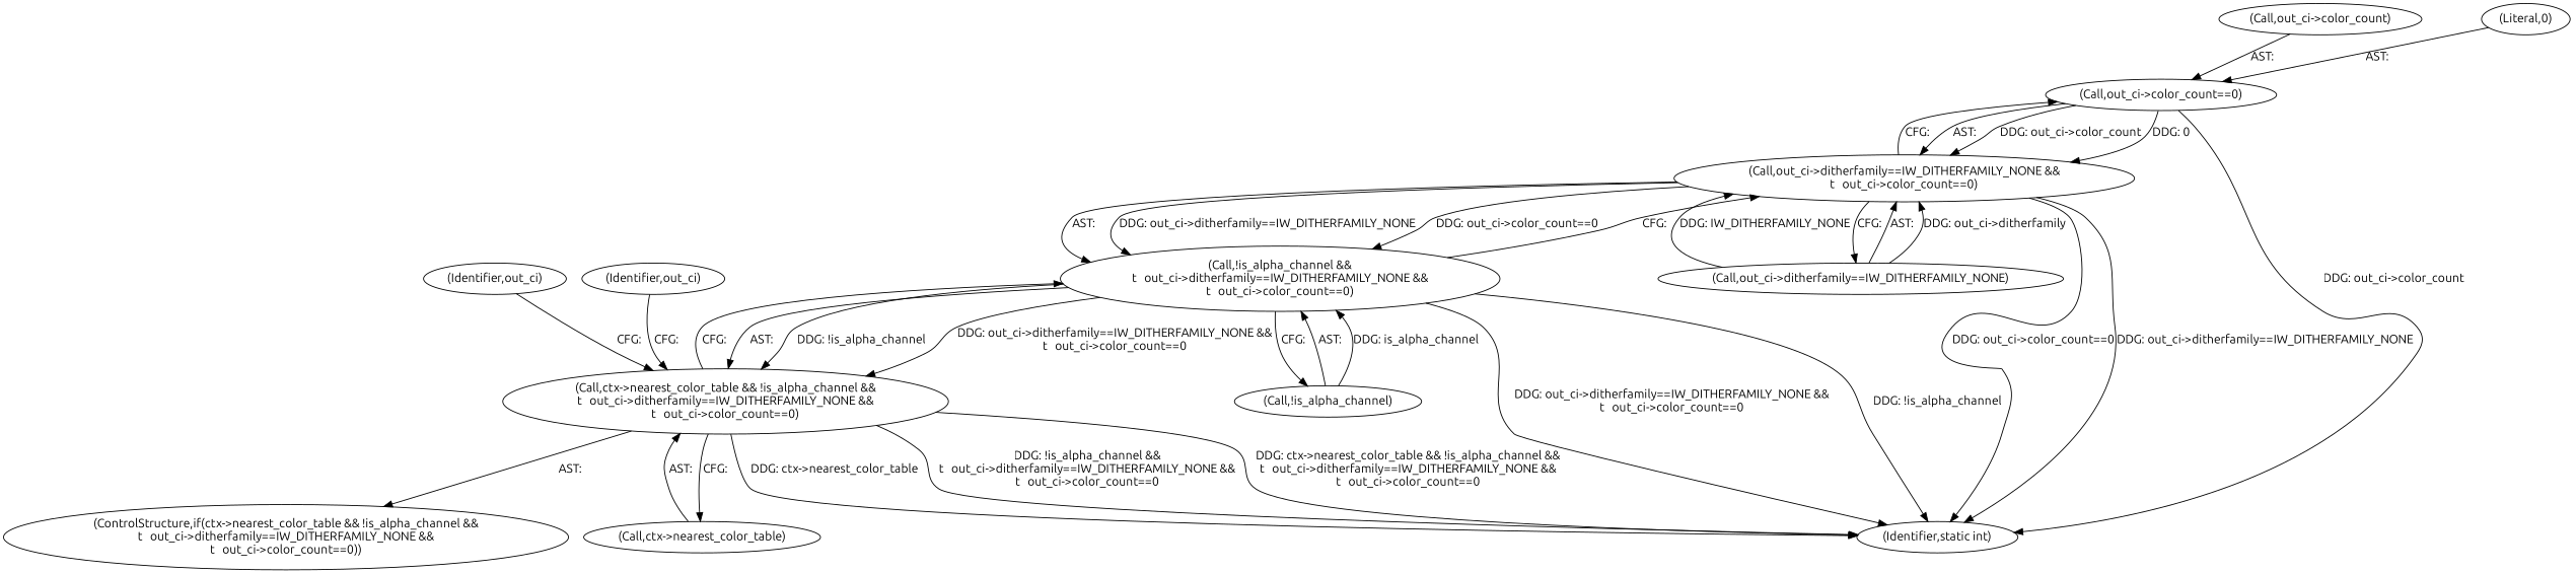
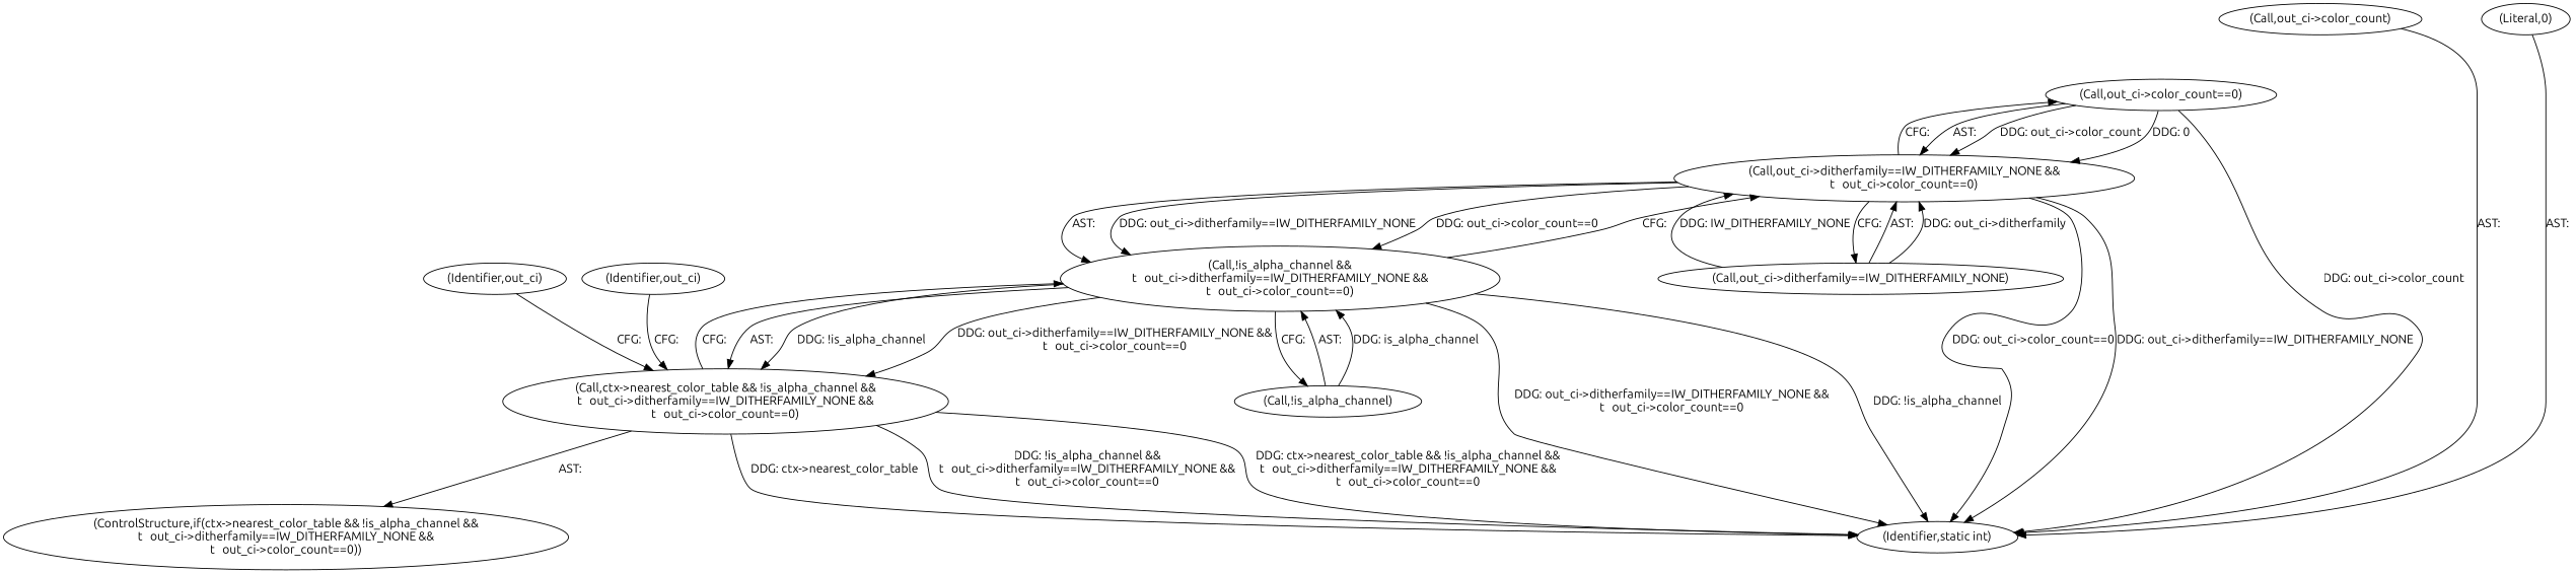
  digraph {
    fontname=Ubuntu
    node [fontname=Ubuntu]
    edge [fontname=Ubuntu]
    n1 [label="(Call,out_ci->color_count==0)"]
    n2 [label="(Call,out_ci->ditherfamily==IW_DITHERFAMILY_NONE &&\n\t   out_ci->color_count==0)"]
    n3 [label="(Identifier,static int)"]
    n4 [label="(Call,!is_alpha_channel &&\n\t   out_ci->ditherfamily==IW_DITHERFAMILY_NONE &&\n\t   out_ci->color_count==0)"]
    n5 [label="(Call,out_ci->ditherfamily==IW_DITHERFAMILY_NONE)"]
    n6 [label="(Literal,0)"]
    n7 [label="(Call,ctx->nearest_color_table && !is_alpha_channel &&\n\t   out_ci->ditherfamily==IW_DITHERFAMILY_NONE &&\n\t   out_ci->color_count==0)"]
    n8 [label="(Call,!is_alpha_channel)"]
    n9 [label="(ControlStructure,if(ctx->nearest_color_table && !is_alpha_channel &&\n\t   out_ci->ditherfamily==IW_DITHERFAMILY_NONE &&\n\t   out_ci->color_count==0))"]
-   n10 [label="(Call,ctx->nearest_color_table)"]
    n11 [label="(Identifier,out_ci)"]
    n12 [label="(Call,out_ci->color_count)"]
    n13 [label="(Identifier,out_ci)"]
    n1 -> n2 [label="AST: "]
    n1 -> n2 [label="DDG: out_ci->color_count"]
    n1 -> n2 [label="DDG: 0"]
    n1 -> n3 [label="DDG: out_ci->color_count"]
    n2 -> n1 [label="CFG: "]
    n2 -> n3 [label="DDG: out_ci->color_count==0"]
    n2 -> n3 [label="DDG: out_ci->ditherfamily==IW_DITHERFAMILY_NONE"]
    n2 -> n4 [label="AST: "]
    n2 -> n4 [label="DDG: out_ci->ditherfamily==IW_DITHERFAMILY_NONE"]
    n2 -> n4 [label="DDG: out_ci->color_count==0"]
    n2 -> n5 [label="CFG: "]
    n4 -> n2 [label="CFG: "]
    n4 -> n3 [label="DDG: !is_alpha_channel"]
    n4 -> n3 [label="DDG: out_ci->ditherfamily==IW_DITHERFAMILY_NONE &&\n\t   out_ci->color_count==0"]
    n4 -> n7 [label="AST: "]
    n4 -> n7 [label="DDG: !is_alpha_channel"]
    n4 -> n7 [label="DDG: out_ci->ditherfamily==IW_DITHERFAMILY_NONE &&\n\t   out_ci->color_count==0"]
    n4 -> n8 [label="CFG: "]
    n5 -> n2 [label="AST: "]
    n5 -> n2 [label="DDG: out_ci->ditherfamily"]
    n5 -> n2 [label="DDG: IW_DITHERFAMILY_NONE"]
-   n6 -> n1 [label="AST: "]
+   n6 -> n3 [label="AST: "]
    n7 -> n3 [label="DDG: ctx->nearest_color_table"]
    n7 -> n3 [label="DDG: !is_alpha_channel &&\n\t   out_ci->ditherfamily==IW_DITHERFAMILY_NONE &&\n\t   out_ci->color_count==0"]
    n7 -> n3 [label="DDG: ctx->nearest_color_table && !is_alpha_channel &&\n\t   out_ci->ditherfamily==IW_DITHERFAMILY_NONE &&\n\t   out_ci->color_count==0"]
    n7 -> n4 [label="CFG: "]
    n7 -> n9 [label="AST: "]
-   n7 -> n10 [label="CFG: "]
    n8 -> n4 [label="AST: "]
    n8 -> n4 [label="DDG: is_alpha_channel"]
-   n10 -> n7 [label="AST: "]
    n11 -> n7 [label="CFG: "]
-   n12 -> n1 [label="AST: "]
+   n12 -> n3 [label="AST: "]
    n13 -> n7 [label="CFG: "]
  }
